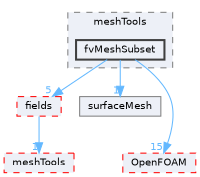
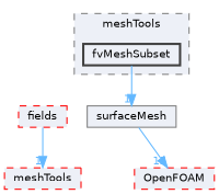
  digraph {
    compound=true
    node [color=red fillcolor="#edf0f7" fontname=Helvetica fontsize=10 shape=box style="filled,dashed"]
    edge [color=steelblue1 fontcolor=steelblue1 fontname=Helvetica fontsize=10 headlabel=1 labeldistance=1.5 labelfontname=Helvetica labelfontsize=10]
    n1 [color=grey25 height=0.2 label=fvMeshSubset style="filled,bold" width=0.4]
    n2 [height=0.2 label=fields width=0.4]
    n3 [color=grey50 height=0.2 label=surfaceMesh style=filled width=0.4]
    n4 [height=0.2 label=OpenFOAM width=0.4]
    n5 [height=0.2 label=meshTools width=0.4]
    subgraph cluster_1 {
      bgcolor="#edf0f7"
      fontname=Helvetica
      fontsize=10
      label=meshTools
      pencolor=grey50
      style="filled,dashed"
      n1
    }
-   n1 -> n2 [headlabel=5]
    n1 -> n3
-   n1 -> n4 [headlabel=15]
+   n3 -> n4 [headlabel=15]
    n2 -> n5
  }
